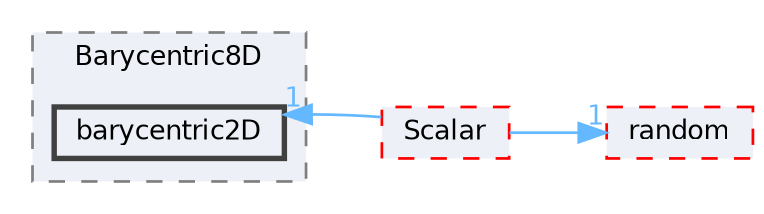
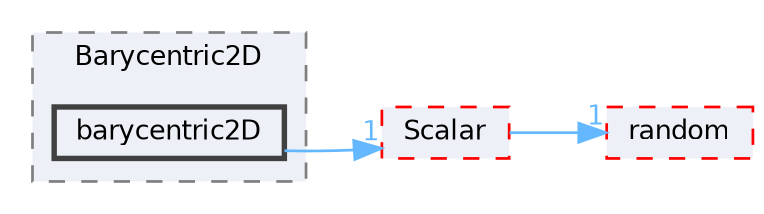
  digraph {
    compound=true
    rankdir=LR
    node [color=red fillcolor="#edf0f7" fontname=Helvetica fontsize=10 shape=box style="filled,dashed"]
    edge [color=steelblue1 fontcolor=steelblue1 fontname=Helvetica fontsize=10 headlabel=1 labeldistance=1.5 labelfontname=Helvetica labelfontsize=10]
    n1 [color=grey25 height=0.2 label=barycentric2D style="filled,bold" width=0.4]
    n2 [height=0.2 label=Scalar width=0.4]
    n3 [height=0.2 label=random width=0.4]
    subgraph cluster_1 {
      bgcolor="#edf0f7"
      fontname=Helvetica
      fontsize=10
-     label=Barycentric8D
+     label=Barycentric2D
      pencolor=grey50
      style="filled,dashed"
      n1
    }
-   n2 -> n1
+   n1 -> n2
    n2 -> n3
  }
